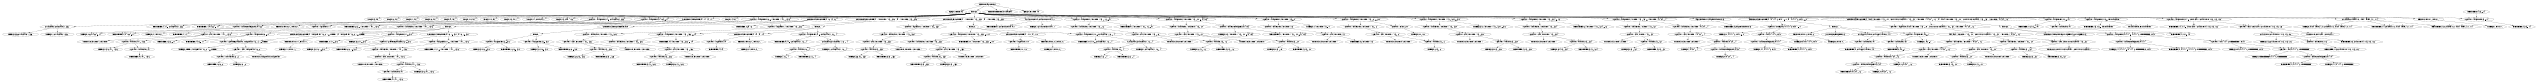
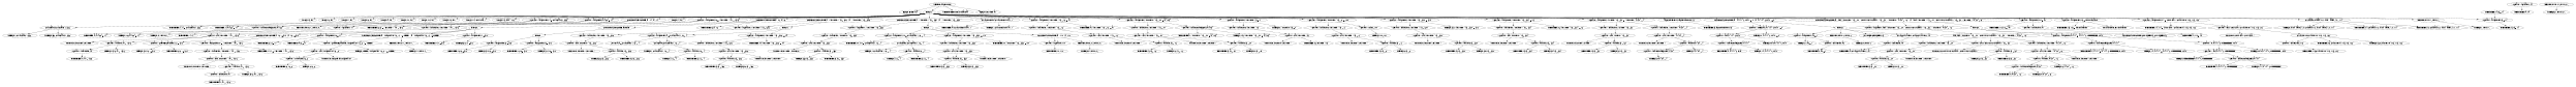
  digraph {
    n1 [label="(METHOD,tftp_connect)"]
    n2 [label="(PARAM,_DWORD *a1)"]
    n3 [label="(PARAM,_BYTE *a2)"]
    n4 [label="(BLOCK,,)"]
    n5 [label="(METHOD_RETURN,int __fastcall)"]
    n6 [label="(LOCAL,v4: int)"]
    n7 [label="(LOCAL,v5: int)"]
    n8 [label="(LOCAL,v6: int)"]
    n9 [label="(LOCAL,v7: int)"]
    n10 [label="(LOCAL,v8: int)"]
    n11 [label="(LOCAL,v9: int)"]
    n12 [label="(LOCAL,v10: int)"]
    n13 [label="(LOCAL,v12: int)"]
    n14 [label="(LOCAL,v13: int *)"]
    n15 [label="(LOCAL,v14: const char *)"]
    n16 [label="(LOCAL,v15: char [ 128 ])"]
    n17 [label="(<operator>.assignment,v4 = Curl_ccalloc(1, 336))"]
    n18 [label="(<operator>.assignment,a1[188] = v4)"]
    n19 [label="(CONTROL_STRUCTURE,if ( !v4 ),if ( !v4 ))"]
    n20 [label="(<operator>.assignment,v5 = v4)"]
    n21 [label="(<operator>.assignment,v6 = *(_DWORD *)(*a1 + 1576))"]
    n22 [label="(CONTROL_STRUCTURE,if ( v6 ),if ( v6 ))"]
    n23 [label="(CONTROL_STRUCTURE,if ( !*(_DWORD *)(v5 + 328) ),if ( !*(_DWORD *)(v5 + 328) ))"]
    n24 [label="(CONTROL_STRUCTURE,if ( !*(_DWORD *)(v5 + 332) ),if ( !*(_DWORD *)(v5 + 332) ))"]
    n25 [label="(Curl_conncontrol,Curl_conncontrol(a1, 1))"]
    n26 [label="(<operator>.assignment,*(_DWORD *)(v5 + 16) = a1)"]
    n27 [label="(<operator>.assignment,*(_DWORD *)(v5 + 20) = a1[105])"]
    n28 [label="(<operator>.assignment,*(_DWORD *)v5 = 0)"]
    n29 [label="(<operator>.assignment,*(_DWORD *)(v5 + 8) = -100)"]
    n30 [label="(<operator>.assignment,*(_DWORD *)(v5 + 320) = 512)"]
    n31 [label="(<operator>.assignment,*(_DWORD *)(v5 + 324) = v6)"]
    n32 [label="(<operator>.assignment,*(_WORD *)(v5 + 52) = *(_DWORD *)(a1[20] + 4))"]
    n33 [label="(tftp_set_timeouts,tftp_set_timeouts(v5))"]
    n34 [label="(CONTROL_STRUCTURE,if ( (a1[147] & 0x40) != 0 ),if ( (a1[147] & 0x40) != 0 ))"]
    n35 [label="(CONTROL_STRUCTURE,if ( !bind(*(_DWORD *)(v5 + 20), (const struct sockaddr *)(v5 + 52), *(_DWORD *)(a1[20] + 16)) ),if ( !bind(*(_DWORD *)(v5 + 20), (const struct sockaddr *)(v5 + 52), *(_DWORD *)(a1[20] + 16)) ))"]
    n36 [label="(<operator>.assignment,v12 = *a1)"]
    n37 [label="(<operator>.assignment,v13 = _errno_location())"]
    n38 [label="(<operator>.assignment,v14 = (const char *)Curl_strerror(*v13, v15, 128))"]
    n39 [label="(Curl_failf,Curl_failf(v12, \"bind() failed; %s\", v14))"]
    n40 [label="(RETURN,return 7;,return 7;)"]
    n41 [label="(IDENTIFIER,v4,v4 = Curl_ccalloc(1, 336))"]
    n42 [label="(Curl_ccalloc,Curl_ccalloc(1, 336))"]
    n43 [label="(<operator>.indirectIndexAccess,a1[188])"]
    n44 [label="(IDENTIFIER,v4,a1[188] = v4)"]
    n45 [label="(<operator>.logicalNot,!v4)"]
    n46 [label="(RETURN,return 27;,return 27;)"]
    n47 [label="(IDENTIFIER,v5,v5 = v4)"]
    n48 [label="(IDENTIFIER,v6,v6 = *(_DWORD *)(*a1 + 1576))"]
    n49 [label="(<operator>.indirection,*(_DWORD *)(*a1 + 1576))"]
    n50 [label="(IDENTIFIER,v6,if ( v6 ))"]
    n51 [label="(BLOCK,,)"]
    n52 [label="(CONTROL_STRUCTURE,else,else)"]
    n53 [label="(<operator>.logicalNot,!*(_DWORD *)(v5 + 328))"]
    n54 [label="(BLOCK,,)"]
    n55 [label="(<operator>.logicalNot,!*(_DWORD *)(v5 + 332))"]
    n56 [label="(BLOCK,,)"]
    n57 [label="(IDENTIFIER,a1,Curl_conncontrol(a1, 1))"]
    n58 [label="(LITERAL,1,Curl_conncontrol(a1, 1))"]
    n59 [label="(<operator>.indirection,*(_DWORD *)(v5 + 16))"]
    n60 [label="(IDENTIFIER,a1,*(_DWORD *)(v5 + 16) = a1)"]
    n61 [label="(<operator>.indirection,*(_DWORD *)(v5 + 20))"]
    n62 [label="(<operator>.indirectIndexAccess,a1[105])"]
    n63 [label="(<operator>.indirection,*(_DWORD *)v5)"]
    n64 [label="(LITERAL,0,*(_DWORD *)v5 = 0)"]
    n65 [label="(<operator>.indirection,*(_DWORD *)(v5 + 8))"]
    n66 [label="(<operator>.minus,-100)"]
    n67 [label="(<operator>.indirection,*(_DWORD *)(v5 + 320))"]
    n68 [label="(LITERAL,512,*(_DWORD *)(v5 + 320) = 512)"]
    n69 [label="(<operator>.indirection,*(_DWORD *)(v5 + 324))"]
    n70 [label="(IDENTIFIER,v6,*(_DWORD *)(v5 + 324) = v6)"]
    n71 [label="(<operator>.indirection,*(_WORD *)(v5 + 52))"]
    n72 [label="(<operator>.indirection,*(_DWORD *)(a1[20] + 4))"]
    n73 [label="(IDENTIFIER,v5,tftp_set_timeouts(v5))"]
    n74 [label="(<operator>.notEquals,(a1[147] & 0x40) != 0)"]
    n75 [label="(BLOCK,,)"]
    n76 [label="(<operator>.logicalNot,!bind(*(_DWORD *)(v5 + 20), (const struct sockaddr *)(v5 + 52), *(_DWORD *)(a1[20] + 16)))"]
    n77 [label="(BLOCK,,)"]
    n78 [label="(IDENTIFIER,v12,v12 = *a1)"]
    n79 [label="(<operator>.indirection,*a1)"]
    n80 [label="(IDENTIFIER,v13,v13 = _errno_location())"]
    n81 [label="(_errno_location,_errno_location())"]
    n82 [label="(IDENTIFIER,v14,v14 = (const char *)Curl_strerror(*v13, v15, 128))"]
    n83 [label="(<operator>.cast,(const char *)Curl_strerror(*v13, v15, 128))"]
    n84 [label="(IDENTIFIER,v12,Curl_failf(v12, \"bind() failed; %s\", v14))"]
    n85 [label="(LITERAL,\"bind() failed; %s\",Curl_failf(v12, \"bind() failed; %s\", v14))"]
    n86 [label="(IDENTIFIER,v14,Curl_failf(v12, \"bind() failed; %s\", v14))"]
    n87 [label="(LITERAL,7,return 7;)"]
    n88 [label="(LITERAL,1,Curl_ccalloc(1, 336))"]
    n89 [label="(LITERAL,336,Curl_ccalloc(1, 336))"]
    n90 [label="(IDENTIFIER,a1,a1[188] = v4)"]
    n91 [label="(LITERAL,188,a1[188] = v4)"]
    n92 [label="(IDENTIFIER,v4,!v4)"]
    n93 [label="(LITERAL,27,return 27;)"]
    n94 [label="(IDENTIFIER,v4,v5 = v4)"]
    n95 [label="(<operator>.cast,(_DWORD *)(*a1 + 1576))"]
    n96 [label="(UNKNOWN,_DWORD *,_DWORD *)"]
    n97 [label="(<operator>.addition,*a1 + 1576)"]
    n98 [label="(<operator>.indirection,*a1)"]
    n99 [label="(LITERAL,1576,*a1 + 1576)"]
    n100 [label="(IDENTIFIER,a1,*a1 + 1576)"]
    n101 [label="(CONTROL_STRUCTURE,if ( (unsigned int)(v6 - 8) >= 0xFFB1 ),if ( (unsigned int)(v6 - 8) >= 0xFFB1 ))"]
    n102 [label="(<operator>.assignment,v7 = 512)"]
    n103 [label="(CONTROL_STRUCTURE,if ( v6 >= 512 ),if ( v6 >= 512 ))"]
    n104 [label="(<operator>.assignment,v8 = v7)"]
    n105 [label="(BLOCK,,)"]
    n106 [label="(<operator>.greaterEqualsThan,(unsigned int)(v6 - 8) >= 0xFFB1)"]
    n107 [label="(RETURN,return 71;,return 71;)"]
    n108 [label="(IDENTIFIER,v7,v7 = 512)"]
    n109 [label="(LITERAL,512,v7 = 512)"]
    n110 [label="(<operator>.greaterEqualsThan,v6 >= 512)"]
    n111 [label="(<operator>.assignment,v7 = *(_DWORD *)(*a1 + 1576))"]
    n112 [label="(IDENTIFIER,v8,v8 = v7)"]
    n113 [label="(IDENTIFIER,v9,v8 = v7)"]
    n114 [label="(<operator>.cast,(unsigned int)(v6 - 8))"]
    n115 [label="(LITERAL,0xFFB1,(unsigned int)(v6 - 8) >= 0xFFB1)"]
    n116 [label="(LITERAL,71,return 71;)"]
    n117 [label="(UNKNOWN,unsigned int,unsigned int)"]
    n118 [label="(<operator>.subtraction,v6 - 8)"]
    n119 [label="(IDENTIFIER,v6,v6 - 8)"]
    n120 [label="(LITERAL,8,v6 - 8)"]
    n121 [label="(IDENTIFIER,v6,v6 >= 512)"]
    n122 [label="(LITERAL,512,v6 >= 512)"]
    n123 [label="(IDENTIFIER,v7,v7 = *(_DWORD *)(*a1 + 1576))"]
    n124 [label="(<operator>.indirection,*(_DWORD *)(*a1 + 1576))"]
    n125 [label="(<operator>.cast,(_DWORD *)(*a1 + 1576))"]
    n126 [label="(UNKNOWN,_DWORD *,_DWORD *)"]
    n127 [label="(<operator>.addition,*a1 + 1576)"]
    n128 [label="(<operator>.indirection,*a1)"]
    n129 [label="(LITERAL,1576,*a1 + 1576)"]
    n130 [label="(IDENTIFIER,a1,*a1 + 1576)"]
    n131 [label="(<operator>.assignment,v6 = 512)"]
    n132 [label="(<operator>.assignment,v8 = 512)"]
    n133 [label="(IDENTIFIER,v6,v6 = 512)"]
    n134 [label="(LITERAL,512,v6 = 512)"]
    n135 [label="(IDENTIFIER,v8,v8 = 512)"]
    n136 [label="(LITERAL,512,v8 = 512)"]
    n137 [label="(<operator>.indirection,*(_DWORD *)(v5 + 328))"]
    n138 [label="(<operator>.assignment,v9 = Curl_ccalloc(1, v8 + 4))"]
    n139 [label="(<operator>.assignment,*(_DWORD *)(v5 + 328) = v9)"]
-   n140 [label="(CONTROL_STRUCTURE,if ( !v9 ),if ( !v9 ))"]
    n141 [label="(<operator>.cast,(_DWORD *)(v5 + 328))"]
    n142 [label="(UNKNOWN,_DWORD *,_DWORD *)"]
    n143 [label="(<operator>.addition,v5 + 328)"]
    n144 [label="(IDENTIFIER,v5,v5 + 328)"]
    n145 [label="(LITERAL,328,v5 + 328)"]
-   n146 [label="(IDENTIFIER,v9,v9 = Curl_ccalloc(1, v8 + 4))"]
+   n146 [label="(JUMP,v9,v9 = Curl_ccalloc(1, v8 + 4))"]
    n147 [label="(Curl_ccalloc,Curl_ccalloc(1, v8 + 4))"]
    n148 [label="(<operator>.indirection,*(_DWORD *)(v5 + 328))"]
    n149 [label="(IDENTIFIER,v9,*(_DWORD *)(v5 + 328) = v9)"]
    n150 [label="(<operator>.logicalNot,!v9)"]
    n151 [label="(RETURN,return 27;,return 27;)"]
    n152 [label="(LITERAL,1,Curl_ccalloc(1, v8 + 4))"]
    n153 [label="(<operator>.addition,v8 + 4)"]
    n154 [label="(IDENTIFIER,v8,v8 + 4)"]
    n155 [label="(LITERAL,4,v8 + 4)"]
    n156 [label="(<operator>.cast,(_DWORD *)(v5 + 328))"]
    n157 [label="(UNKNOWN,_DWORD *,_DWORD *)"]
    n158 [label="(<operator>.addition,v5 + 328)"]
    n159 [label="(IDENTIFIER,v5,v5 + 328)"]
    n160 [label="(LITERAL,328,v5 + 328)"]
    n161 [label="(IDENTIFIER,v9,!v9)"]
    n162 [label="(LITERAL,27,return 27;)"]
    n163 [label="(<operator>.indirection,*(_DWORD *)(v5 + 332))"]
    n164 [label="(<operator>.assignment,v10 = Curl_ccalloc(1, v8 + 4))"]
    n165 [label="(<operator>.assignment,*(_DWORD *)(v5 + 332) = v10)"]
    n166 [label="(CONTROL_STRUCTURE,if ( !v10 ),if ( !v10 ))"]
    n167 [label="(<operator>.cast,(_DWORD *)(v5 + 332))"]
    n168 [label="(UNKNOWN,_DWORD *,_DWORD *)"]
    n169 [label="(<operator>.addition,v5 + 332)"]
    n170 [label="(IDENTIFIER,v5,v5 + 332)"]
    n171 [label="(LITERAL,332,v5 + 332)"]
    n172 [label="(IDENTIFIER,v10,v10 = Curl_ccalloc(1, v8 + 4))"]
    n173 [label="(Curl_ccalloc,Curl_ccalloc(1, v8 + 4))"]
    n174 [label="(<operator>.indirection,*(_DWORD *)(v5 + 332))"]
    n175 [label="(IDENTIFIER,v10,*(_DWORD *)(v5 + 332) = v10)"]
    n176 [label="(<operator>.logicalNot,!v10)"]
    n177 [label="(RETURN,return 27;,return 27;)"]
    n178 [label="(LITERAL,1,Curl_ccalloc(1, v8 + 4))"]
    n179 [label="(<operator>.addition,v8 + 4)"]
    n180 [label="(IDENTIFIER,v8,v8 + 4)"]
    n181 [label="(LITERAL,4,v8 + 4)"]
    n182 [label="(<operator>.cast,(_DWORD *)(v5 + 332))"]
    n183 [label="(UNKNOWN,_DWORD *,_DWORD *)"]
    n184 [label="(<operator>.addition,v5 + 332)"]
    n185 [label="(IDENTIFIER,v5,v5 + 332)"]
    n186 [label="(LITERAL,332,v5 + 332)"]
    n187 [label="(IDENTIFIER,v10,!v10)"]
    n188 [label="(LITERAL,27,return 27;)"]
    n189 [label="(<operator>.cast,(_DWORD *)(v5 + 16))"]
    n190 [label="(UNKNOWN,_DWORD *,_DWORD *)"]
    n191 [label="(<operator>.addition,v5 + 16)"]
    n192 [label="(IDENTIFIER,v5,v5 + 16)"]
    n193 [label="(LITERAL,16,v5 + 16)"]
    n194 [label="(<operator>.cast,(_DWORD *)(v5 + 20))"]
    n195 [label="(IDENTIFIER,a1,*(_DWORD *)(v5 + 20) = a1[105])"]
    n196 [label="(LITERAL,105,*(_DWORD *)(v5 + 20) = a1[105])"]
    n197 [label="(UNKNOWN,_DWORD *,_DWORD *)"]
    n198 [label="(<operator>.addition,v5 + 20)"]
    n199 [label="(IDENTIFIER,v5,v5 + 20)"]
    n200 [label="(LITERAL,20,v5 + 20)"]
    n201 [label="(<operator>.cast,(_DWORD *)v5)"]
    n202 [label="(UNKNOWN,_DWORD *,_DWORD *)"]
    n203 [label="(IDENTIFIER,v5,(_DWORD *)v5)"]
    n204 [label="(<operator>.cast,(_DWORD *)(v5 + 8))"]
    n205 [label="(LITERAL,100,-100)"]
    n206 [label="(UNKNOWN,_DWORD *,_DWORD *)"]
    n207 [label="(<operator>.addition,v5 + 8)"]
+   n208 [label="(IDENTIFIER,v5,v5 + 8)"]
    n209 [label="(LITERAL,8,v5 + 8)"]
    n210 [label="(<operator>.cast,(_DWORD *)(v5 + 320))"]
    n211 [label="(UNKNOWN,_DWORD *,_DWORD *)"]
    n212 [label="(<operator>.addition,v5 + 320)"]
    n213 [label="(IDENTIFIER,v5,v5 + 320)"]
    n214 [label="(LITERAL,320,v5 + 320)"]
    n215 [label="(<operator>.cast,(_DWORD *)(v5 + 324))"]
    n216 [label="(UNKNOWN,_DWORD *,_DWORD *)"]
    n217 [label="(<operator>.addition,v5 + 324)"]
    n218 [label="(IDENTIFIER,v5,v5 + 324)"]
    n219 [label="(LITERAL,324,v5 + 324)"]
    n220 [label="(<operator>.cast,(_WORD *)(v5 + 52))"]
    n221 [label="(<operator>.cast,(_DWORD *)(a1[20] + 4))"]
    n222 [label="(UNKNOWN,_WORD *,_WORD *)"]
    n223 [label="(<operator>.addition,v5 + 52)"]
    n224 [label="(IDENTIFIER,v5,v5 + 52)"]
    n225 [label="(LITERAL,52,v5 + 52)"]
    n226 [label="(UNKNOWN,_DWORD *,_DWORD *)"]
    n227 [label="(<operator>.addition,a1[20] + 4)"]
    n228 [label="(<operator>.indirectIndexAccess,a1[20])"]
    n229 [label="(LITERAL,4,a1[20] + 4)"]
    n230 [label="(LITERAL,20,a1[20] + 4)"]
    n231 [label="(<operator>.and,a1[147] & 0x40)"]
    n232 [label="(LITERAL,0,(a1[147] & 0x40) != 0)"]
    n233 [label="(JUMP_TARGET,LABEL_15)"]
    n234 [label="(Curl_pgrsStartNow,Curl_pgrsStartNow(*a1))"]
    n235 [label="(<operator>.assignment,*a2 = 1)"]
    n236 [label="(RETURN,return 0;,return 0;)"]
    n237 [label="(<operator>.indirectIndexAccess,a1[147])"]
    n238 [label="(LITERAL,0x40,a1[147] & 0x40)"]
    n239 [label="(IDENTIFIER,a1,a1[147] & 0x40)"]
    n240 [label="(LITERAL,147,a1[147] & 0x40)"]
    n241 [label="(<operator>.indirection,*a1)"]
    n242 [label="(<operator>.indirection,*a2)"]
    n243 [label="(LITERAL,1,*a2 = 1)"]
    n244 [label="(LITERAL,0,return 0;)"]
    n245 [label="(IDENTIFIER,a1,Curl_pgrsStartNow(*a1))"]
    n246 [label="(IDENTIFIER,a2,*a2 = 1)"]
    n247 [label="(bind,bind(*(_DWORD *)(v5 + 20), (const struct sockaddr *)(v5 + 52), *(_DWORD *)(a1[20] + 16)))"]
    n248 [label="(<operator>.assignment,a1[147] = a1[147] & 0xFFFFFFBF | 0x40)"]
    n249 [label="(CONTROL_STRUCTURE,goto LABEL_15;,goto LABEL_15;)"]
    n250 [label="(<operator>.indirection,*(_DWORD *)(v5 + 20))"]
    n251 [label="(<operator>.cast,(const struct sockaddr *)(v5 + 52))"]
    n252 [label="(<operator>.indirection,*(_DWORD *)(a1[20] + 16))"]
    n253 [label="(<operator>.cast,(_DWORD *)(v5 + 20))"]
    n254 [label="(UNKNOWN,const struct sockaddr *,const struct sockaddr *)"]
    n255 [label="(<operator>.addition,v5 + 52)"]
    n256 [label="(<operator>.cast,(_DWORD *)(a1[20] + 16))"]
    n257 [label="(UNKNOWN,_DWORD *,_DWORD *)"]
    n258 [label="(<operator>.addition,v5 + 20)"]
    n259 [label="(IDENTIFIER,v5,v5 + 20)"]
    n260 [label="(LITERAL,20,v5 + 20)"]
    n261 [label="(IDENTIFIER,v5,v5 + 52)"]
    n262 [label="(LITERAL,52,v5 + 52)"]
    n263 [label="(UNKNOWN,_DWORD *,_DWORD *)"]
    n264 [label="(<operator>.addition,a1[20] + 16)"]
    n265 [label="(<operator>.indirectIndexAccess,a1[20])"]
    n266 [label="(LITERAL,16,a1[20] + 16)"]
    n267 [label="(IDENTIFIER,a1,a1[20] + 16)"]
    n268 [label="(LITERAL,20,a1[20] + 16)"]
    n269 [label="(<operator>.indirectIndexAccess,a1[147])"]
    n270 [label="(<operator>.or,a1[147] & 0xFFFFFFBF | 0x40)"]
    n271 [label="(IDENTIFIER,a1,a1[147] = a1[147] & 0xFFFFFFBF | 0x40)"]
    n272 [label="(LITERAL,147,a1[147] = a1[147] & 0xFFFFFFBF | 0x40)"]
    n273 [label="(<operator>.and,a1[147] & 0xFFFFFFBF)"]
    n274 [label="(LITERAL,0x40,a1[147] & 0xFFFFFFBF | 0x40)"]
    n275 [label="(<operator>.indirectIndexAccess,a1[147])"]
    n276 [label="(LITERAL,0xFFFFFFBF,a1[147] & 0xFFFFFFBF)"]
    n277 [label="(IDENTIFIER,a1,a1[147] & 0xFFFFFFBF)"]
    n278 [label="(LITERAL,147,a1[147] & 0xFFFFFFBF)"]
    n279 [label="(IDENTIFIER,a1,v12 = *a1)"]
    n280 [label="(UNKNOWN,const char *,const char *)"]
    n281 [label="(Curl_strerror,Curl_strerror(*v13, v15, 128))"]
    n282 [label="(<operator>.indirection,*v13)"]
    n283 [label="(IDENTIFIER,v15,Curl_strerror(*v13, v15, 128))"]
    n284 [label="(LITERAL,128,Curl_strerror(*v13, v15, 128))"]
    n285 [label="(IDENTIFIER,v13,Curl_strerror(*v13, v15, 128))"]
    n1 -> n2
    n1 -> n3
    n1 -> n4
    n1 -> n5
    n4 -> n6
    n4 -> n7
    n4 -> n8
    n4 -> n9
    n4 -> n10
    n4 -> n11
    n4 -> n12
    n4 -> n13
    n4 -> n14
    n4 -> n15
    n4 -> n16
    n4 -> n17
    n4 -> n18
    n4 -> n19
    n4 -> n20
    n4 -> n21
    n4 -> n22
    n4 -> n23
    n4 -> n24
    n4 -> n25
    n4 -> n26
    n4 -> n27
    n4 -> n28
    n4 -> n29
    n4 -> n30
    n4 -> n31
    n4 -> n32
    n4 -> n33
    n4 -> n34
    n4 -> n35
    n4 -> n36
    n4 -> n37
    n4 -> n38
    n4 -> n39
    n4 -> n40
    n17 -> n41
    n17 -> n42
    n18 -> n43
    n18 -> n44
    n19 -> n45
    n19 -> n46
    n20 -> n47
    n21 -> n48
    n21 -> n49
    n22 -> n50
    n22 -> n51
    n22 -> n52
    n23 -> n53
    n23 -> n54
    n24 -> n55
    n24 -> n56
    n25 -> n57
    n25 -> n58
    n26 -> n59
    n26 -> n60
    n27 -> n61
    n27 -> n62
    n28 -> n63
    n28 -> n64
    n29 -> n65
    n29 -> n66
    n30 -> n67
    n30 -> n68
    n31 -> n69
    n31 -> n70
    n32 -> n71
    n32 -> n72
    n33 -> n73
    n34 -> n74
    n34 -> n75
    n35 -> n76
    n35 -> n77
    n36 -> n78
    n36 -> n79
    n37 -> n80
    n37 -> n81
    n38 -> n82
    n38 -> n83
    n39 -> n84
    n39 -> n85
    n39 -> n86
    n40 -> n87
    n42 -> n88
    n42 -> n89
    n43 -> n90
    n43 -> n91
    n45 -> n92
    n46 -> n93
    n49 -> n95
    n51 -> n101
    n51 -> n102
    n51 -> n103
    n51 -> n104
    n52 -> n105
    n53 -> n137
    n54 -> n138
    n54 -> n139
-   n54 -> n140
    n55 -> n163
    n56 -> n164
    n56 -> n165
    n56 -> n166
    n59 -> n189
    n61 -> n194
    n62 -> n195
    n62 -> n196
    n63 -> n201
    n65 -> n204
    n66 -> n205
    n67 -> n210
    n69 -> n215
    n71 -> n220
    n72 -> n221
    n74 -> n231
    n74 -> n232
    n75 -> n233
    n75 -> n234
    n75 -> n235
    n75 -> n236
    n76 -> n247
    n77 -> n248
    n77 -> n249
    n79 -> n279
    n83 -> n280
    n83 -> n281
    n94 -> n20
    n95 -> n96
    n95 -> n97
    n97 -> n98
    n97 -> n99
    n98 -> n100
    n101 -> n106
    n101 -> n107
    n102 -> n108
    n102 -> n109
    n103 -> n110
    n103 -> n111
    n104 -> n112
    n104 -> n113
    n105 -> n131
    n105 -> n132
    n106 -> n114
    n106 -> n115
    n107 -> n116
    n110 -> n121
    n110 -> n122
    n111 -> n123
    n111 -> n124
    n114 -> n117
    n114 -> n118
    n118 -> n119
    n118 -> n120
    n124 -> n125
    n125 -> n126
    n125 -> n127
    n127 -> n128
    n127 -> n129
    n128 -> n130
    n131 -> n133
    n131 -> n134
    n132 -> n135
    n132 -> n136
    n137 -> n141
    n138 -> n146
    n138 -> n147
    n139 -> n148
    n139 -> n149
-   n140 -> n150
-   n140 -> n151
    n141 -> n142
    n141 -> n143
    n143 -> n144
    n143 -> n145
    n147 -> n152
    n147 -> n153
    n148 -> n156
    n150 -> n161
    n151 -> n162
    n153 -> n154
    n153 -> n155
    n156 -> n157
    n156 -> n158
    n158 -> n159
    n158 -> n160
    n163 -> n167
    n164 -> n172
    n164 -> n173
    n165 -> n174
    n165 -> n175
    n166 -> n176
    n166 -> n177
    n167 -> n168
    n167 -> n169
    n169 -> n170
    n169 -> n171
    n173 -> n178
    n173 -> n179
    n174 -> n182
    n176 -> n187
    n177 -> n188
    n179 -> n180
    n179 -> n181
    n182 -> n183
    n182 -> n184
    n184 -> n185
    n184 -> n186
    n189 -> n190
    n189 -> n191
    n191 -> n192
    n191 -> n193
    n194 -> n197
    n194 -> n198
    n198 -> n199
    n198 -> n200
    n201 -> n202
    n201 -> n203
    n204 -> n206
    n204 -> n207
+   n207 -> n208
    n207 -> n209
    n210 -> n211
    n210 -> n212
    n212 -> n213
    n212 -> n214
    n215 -> n216
    n215 -> n217
    n217 -> n218
    n217 -> n219
    n220 -> n222
    n220 -> n223
    n221 -> n226
    n221 -> n227
    n223 -> n224
    n223 -> n225
    n227 -> n228
    n227 -> n229
    n228 -> n230
    n231 -> n237
    n231 -> n238
    n234 -> n241
    n235 -> n242
    n235 -> n243
    n236 -> n244
    n237 -> n239
    n237 -> n240
    n241 -> n245
    n242 -> n246
    n247 -> n250
    n247 -> n251
    n247 -> n252
    n248 -> n269
    n248 -> n270
    n250 -> n253
    n251 -> n254
    n251 -> n255
    n252 -> n256
    n253 -> n257
    n253 -> n258
    n255 -> n261
    n255 -> n262
    n256 -> n263
    n256 -> n264
    n258 -> n259
    n258 -> n260
    n264 -> n265
    n264 -> n266
    n265 -> n267
    n265 -> n268
    n269 -> n271
    n269 -> n272
    n270 -> n273
    n270 -> n274
    n273 -> n275
    n273 -> n276
    n275 -> n277
    n275 -> n278
    n281 -> n282
    n281 -> n283
    n281 -> n284
    n282 -> n285
  }
